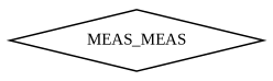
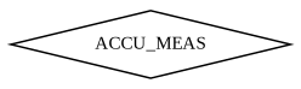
  digraph {
    rankdir=TB
    fontname="Liberation Serif"
-   n1 [color=black fillcolor=white fontname="Liberation Serif" fontsize=10 height=0.2 label=MEAS_MEAS shape=diamond style=filled width=0.4]
+   n1 [color=black fillcolor=white fontname="Liberation Serif" fontsize=10 height=0.2 label=ACCU_MEAS shape=diamond style=filled width=0.4]
  }
